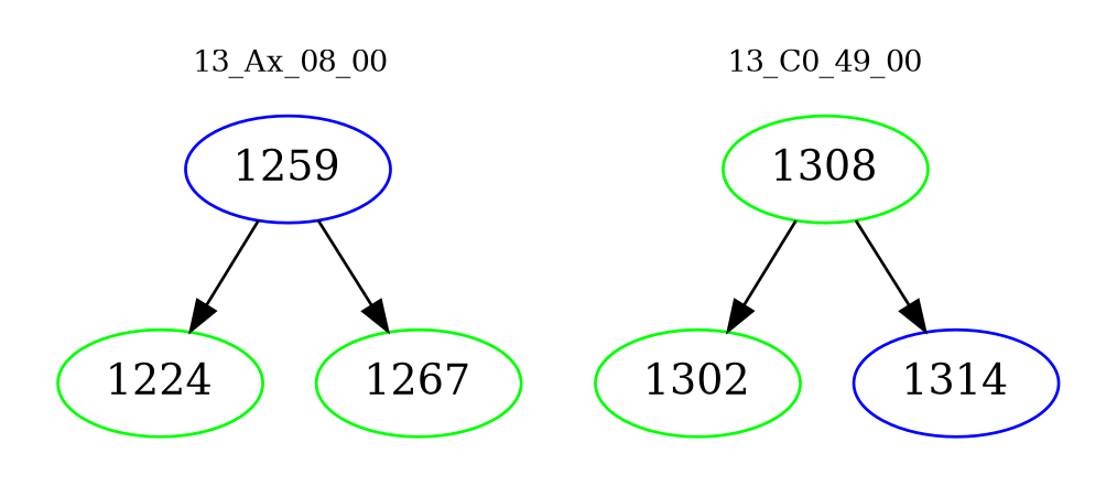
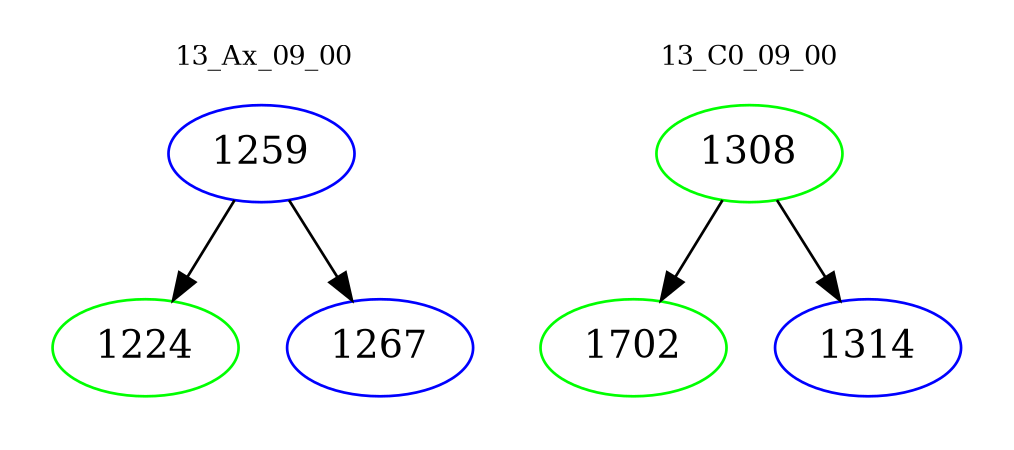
  digraph {
    node [color=green]
    edge [color=black]
    n1 [color=blue label=1259]
    n2 [label=1224]
-   n3 [label=1267]
+   n3 [color=blue label=1267]
    n4 [label=1308]
-   n5 [label=1302]
+   n5 [label=1702]
    n6 [color=blue label=1314]
    subgraph cluster_1 {
      color=white
      fontsize=10
-     label="13_Ax_08_00"
+     label="13_Ax_09_00"
      n1
      n2
      n3
    }
    subgraph cluster_2 {
      color=white
      fontsize=10
-     label="13_C0_49_00"
+     label="13_C0_09_00"
      n4
      n5
      n6
    }
    n1 -> n2
    n1 -> n3
    n4 -> n5
    n4 -> n6
  }
